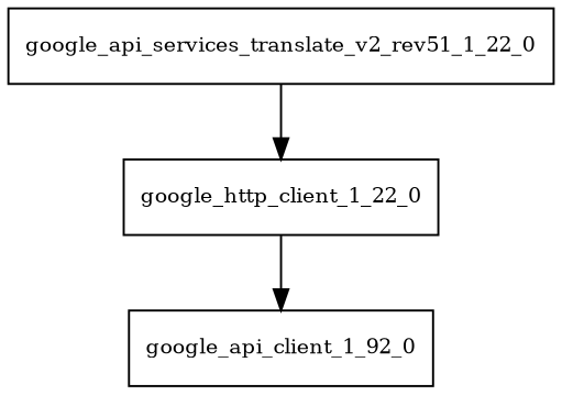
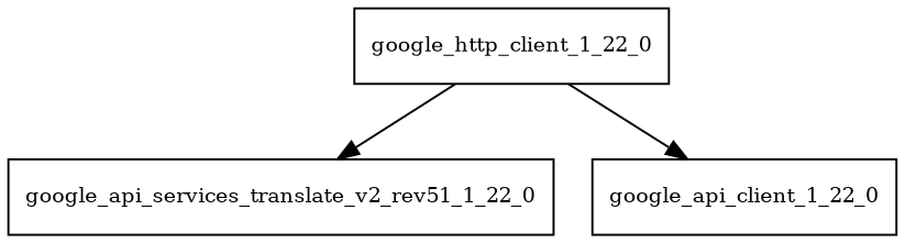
  digraph {
    node [fontsize=10.0 shape=box]
    google_api_services_translate_v2_rev51_1_22_0
    google_http_client_1_22_0
-   google_api_client_1_22_0 [label=google_api_client_1_92_0]
-   google_api_services_translate_v2_rev51_1_22_0 -> google_http_client_1_22_0
+   google_api_client_1_22_0
+   google_http_client_1_22_0 -> google_api_services_translate_v2_rev51_1_22_0
    google_http_client_1_22_0 -> google_api_client_1_22_0
  }
